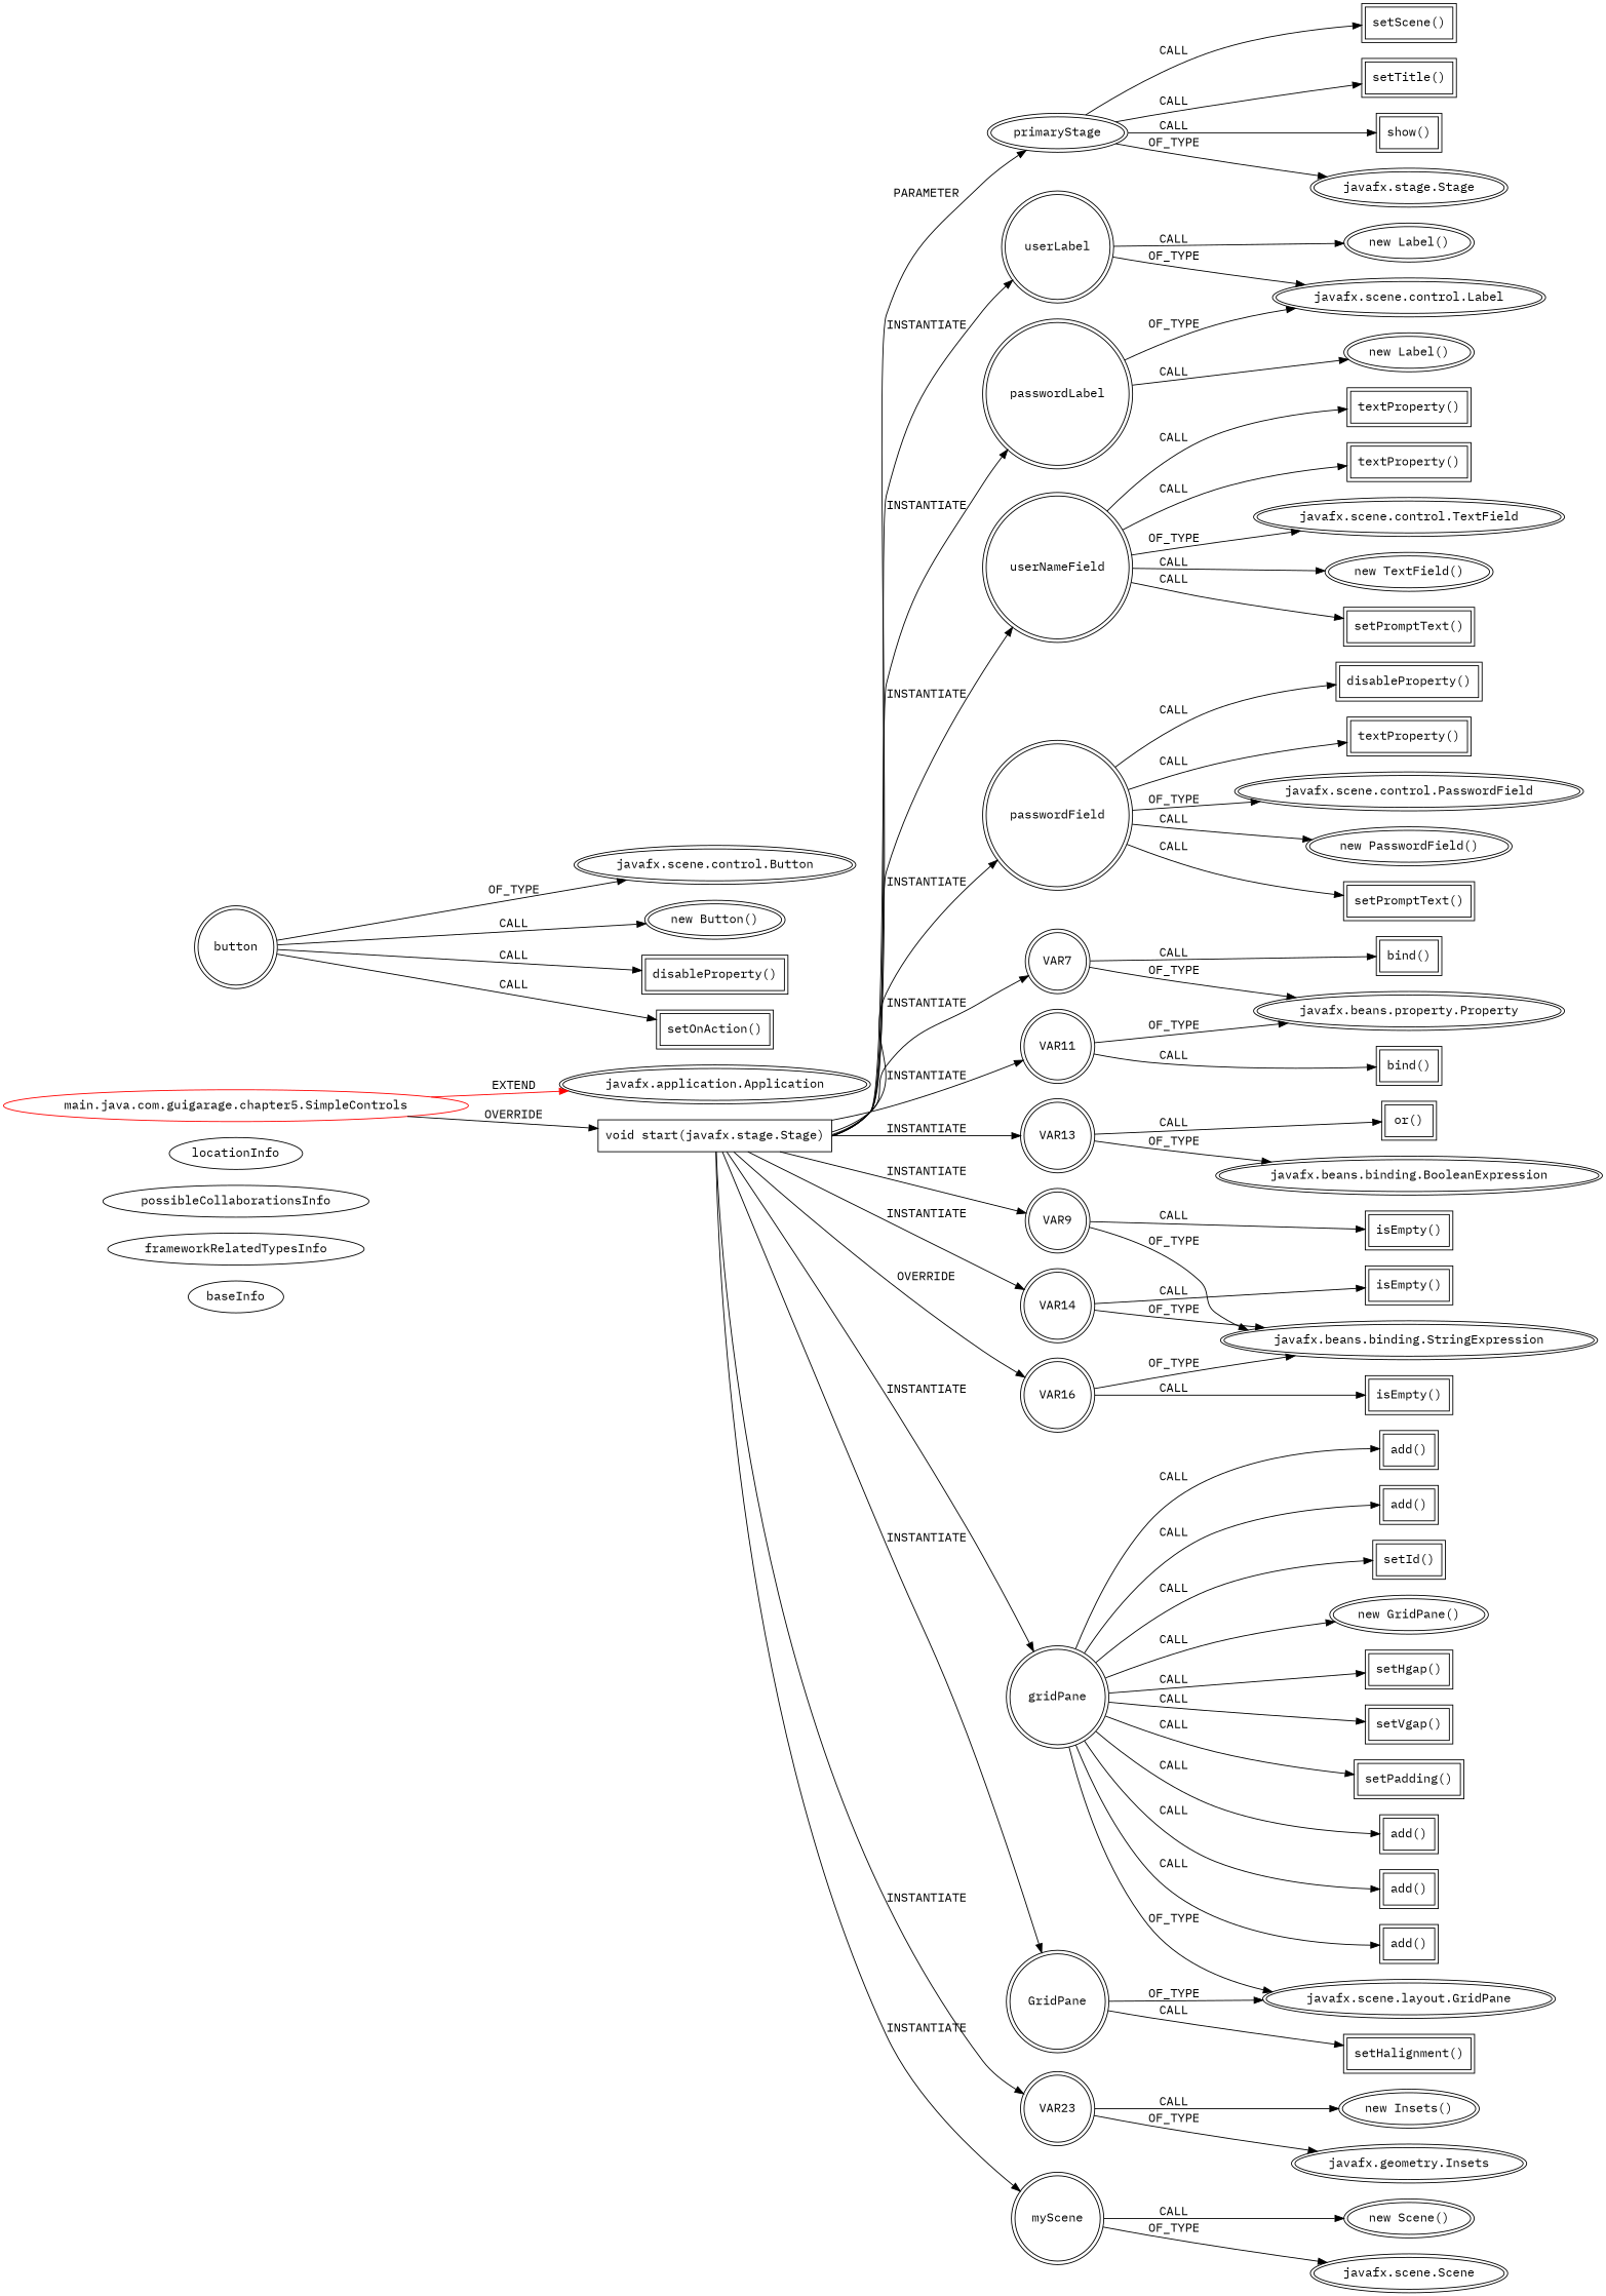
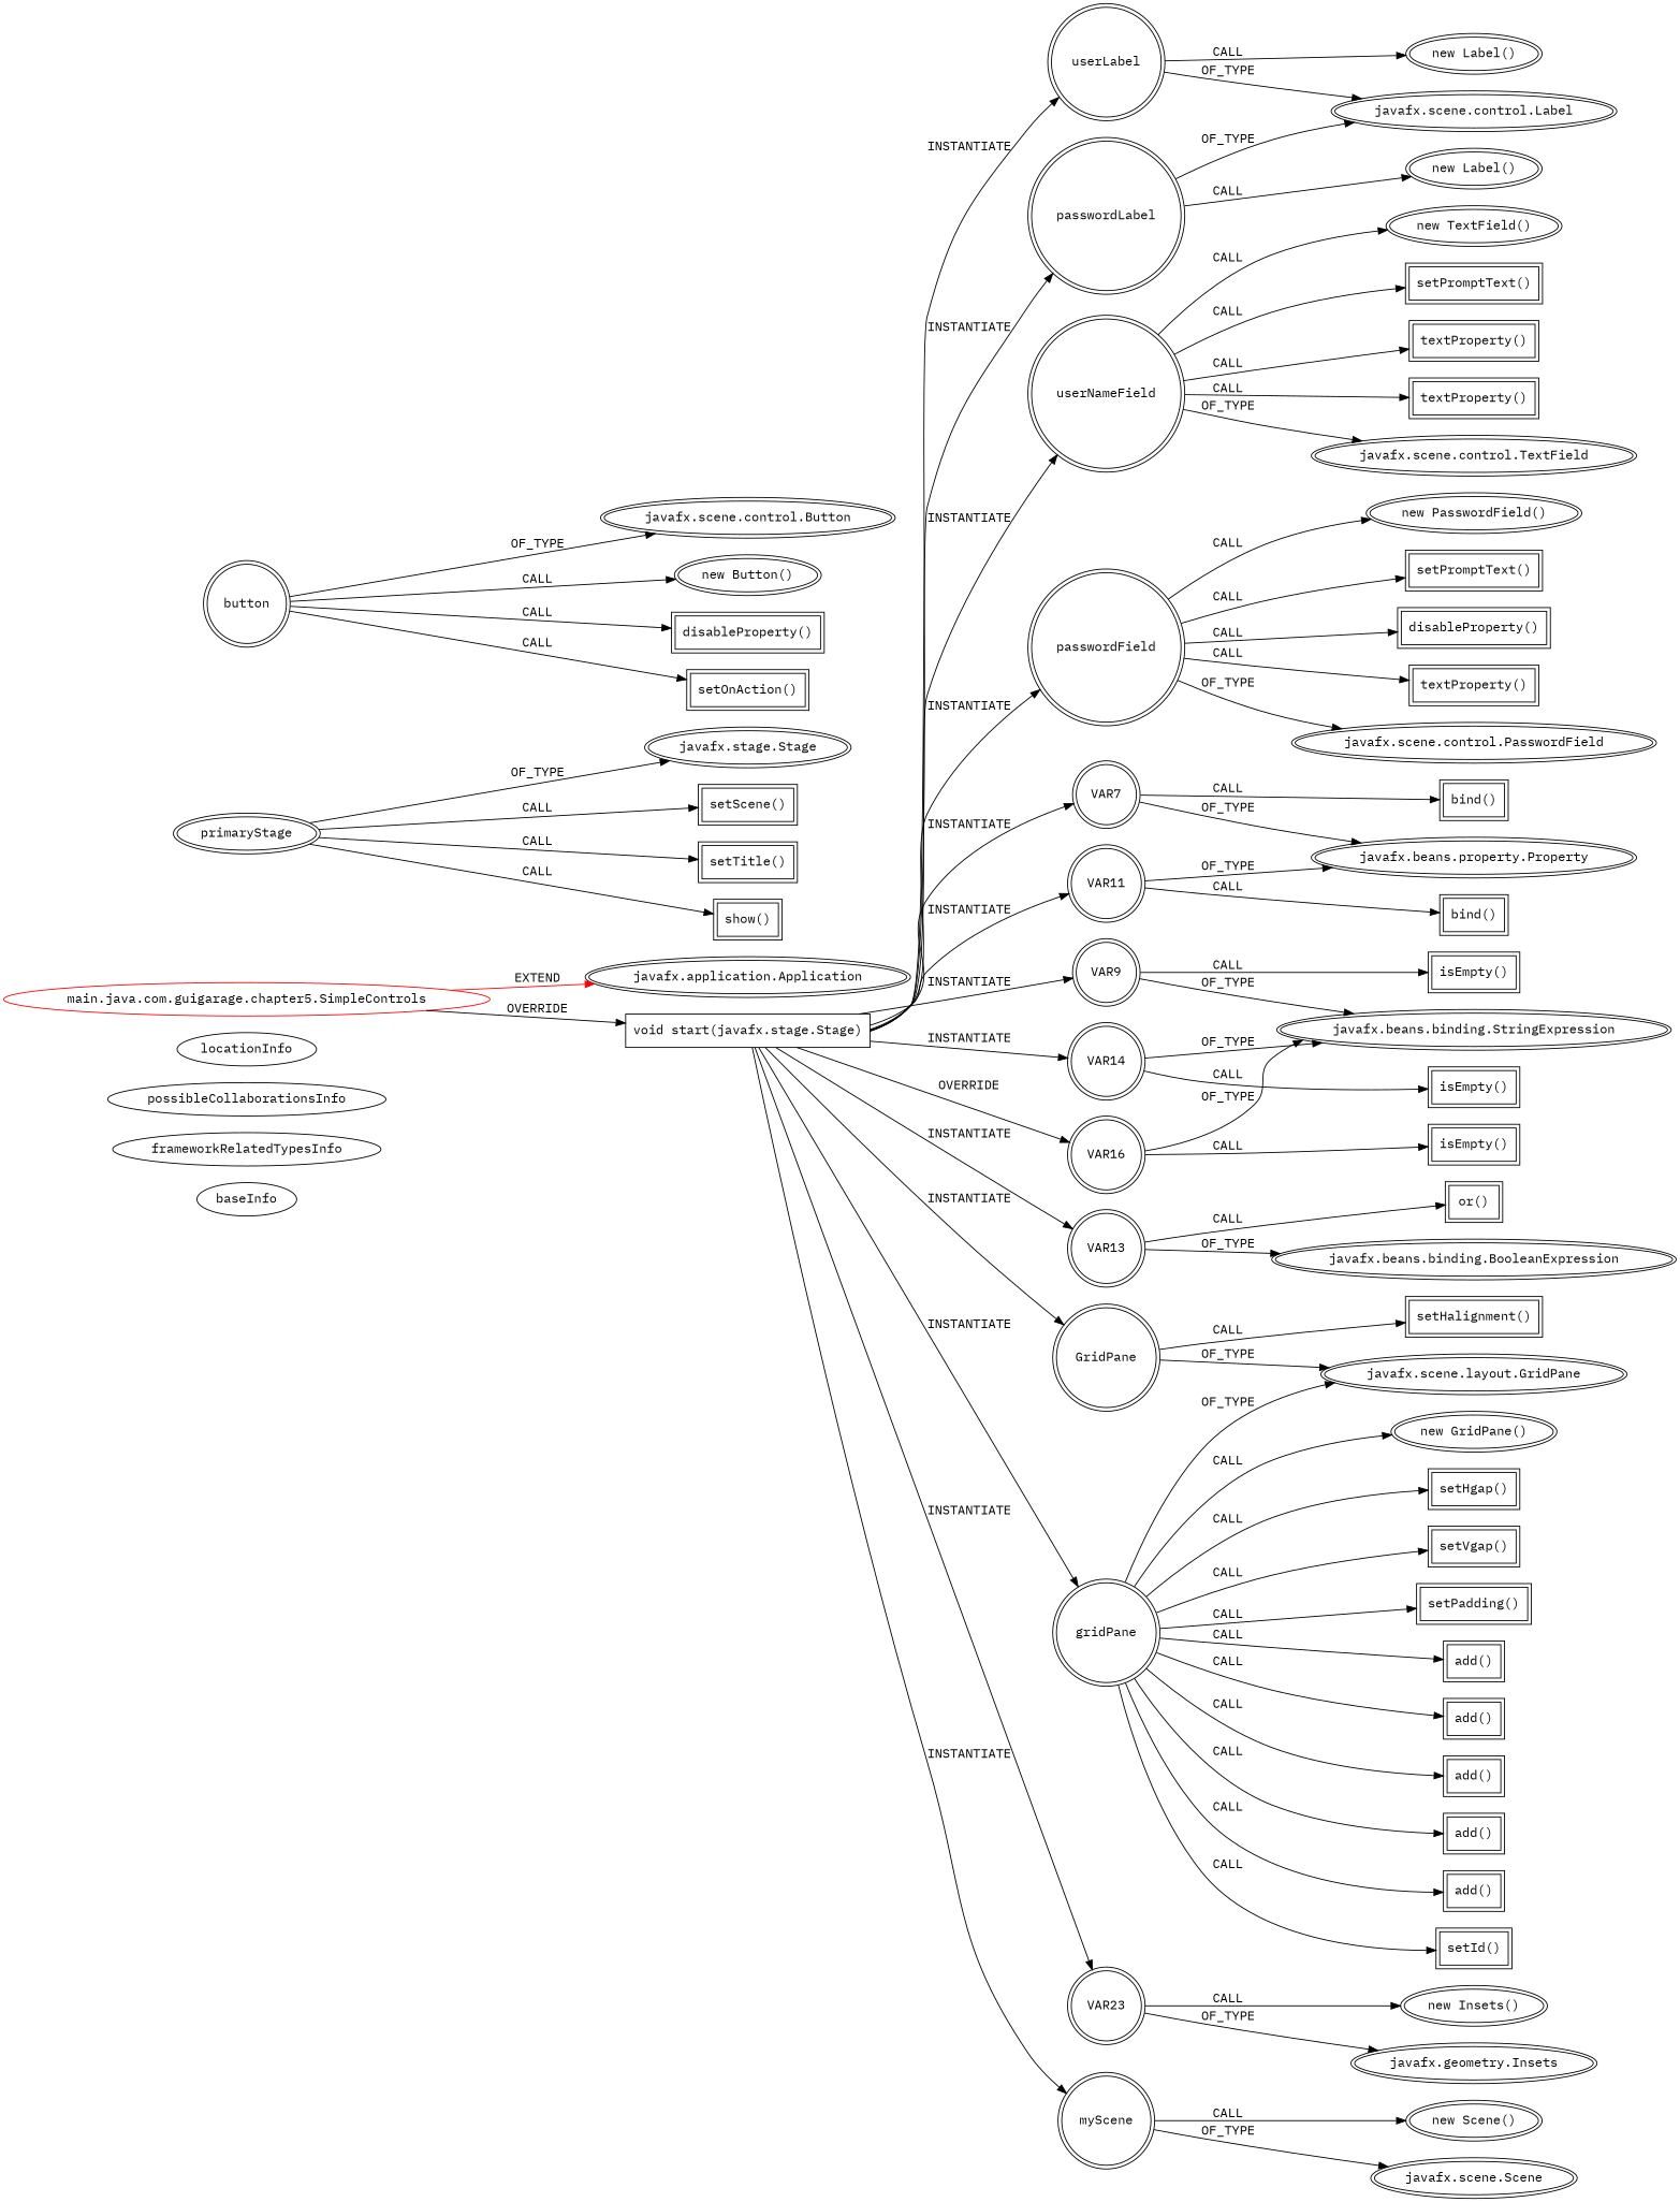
  digraph {
    fontname="IBM Plex Mono"
    rankdir=LR
    node [fontname="IBM Plex Mono" isFrameworkType=true vertexType=INSIDE_CALL peripheries=2 shape=box]
    edge [fontname="IBM Plex Mono"]
    baseInfo [category=extension_graph graphId=2873 isAnonymous=false possibleRelation=false isFrameworkType="" vertexType="" peripheries="" shape=""]
    frameworkRelatedTypesInfo [0="javafx.application.Application" isFrameworkType="" vertexType="" peripheries="" shape=""]
    possibleCollaborationsInfo [isFrameworkType="" vertexType="" peripheries="" shape=""]
    locationInfo [contextSignature=SimpleControls filePath="/guigarage-mastering-javafx-controls/mastering-javafx-controls-master/src/main/java/com/guigarage/chapter5/SimpleControls.java" graphId=2873 projectName="guigarage-mastering-javafx-controls" isFrameworkType="" vertexType="" peripheries="" shape=""]
    n5 [color=red isFrameworkType=false label="main.java.com.guigarage.chapter5.SimpleControls" vertexType=ROOT_CLIENT_CLASS_DECLARATION peripheries="" shape=""]
    n6 [label="javafx.application.Application" vertexType=FRAMEWORK_CLASS_TYPE shape=""]
    n7 [isFrameworkType=false label="void start(javafx.stage.Stage)" vertexType=OVERRIDING_METHOD_DECLARATION peripheries=""]
    n8 [label=primaryStage vertexType=PARAMETER_DECLARATION shape=""]
    n9 [label=userLabel shape=circle vertexType=VARIABLE_EXPRESION]
    n10 [label=passwordLabel shape=circle vertexType=VARIABLE_EXPRESION]
    n11 [label=userNameField shape=circle vertexType=VARIABLE_EXPRESION]
    n12 [label=passwordField shape=circle vertexType=VARIABLE_EXPRESION]
    n13 [label=VAR7 shape=circle vertexType=VARIABLE_EXPRESION]
    n14 [label=VAR9 shape=circle vertexType=VARIABLE_EXPRESION]
    n15 [label=VAR11 shape=circle vertexType=VARIABLE_EXPRESION]
    n16 [label=VAR13 shape=circle vertexType=VARIABLE_EXPRESION]
    n17 [label=VAR14 shape=circle vertexType=VARIABLE_EXPRESION]
    n18 [label=VAR16 shape=circle vertexType=VARIABLE_EXPRESION]
    n19 [label=gridPane shape=circle vertexType=VARIABLE_EXPRESION]
    n20 [label=VAR23 shape=circle vertexType=VARIABLE_EXPRESION]
    n21 [label=GridPane shape=circle vertexType=VARIABLE_EXPRESION]
    n22 [label=myScene shape=circle vertexType=VARIABLE_EXPRESION]
    n23 [label="javafx.stage.Stage" vertexType=FRAMEWORK_CLASS_TYPE shape=""]
    n24 [label="setScene()"]
    n25 [label="setTitle()"]
    n26 [label="show()"]
    n27 [label="javafx.scene.control.Label" vertexType=FRAMEWORK_CLASS_TYPE shape=""]
    n28 [label="new Label()" vertexType=CONSTRUCTOR_CALL shape=""]
    n29 [label="new Label()" vertexType=CONSTRUCTOR_CALL shape=""]
    n30 [label="javafx.scene.control.TextField" vertexType=FRAMEWORK_CLASS_TYPE shape=""]
    n31 [label="new TextField()" vertexType=CONSTRUCTOR_CALL shape=""]
    n32 [label="setPromptText()"]
    n33 [label="textProperty()"]
    n34 [label="textProperty()"]
    n35 [label="javafx.scene.control.PasswordField" vertexType=FRAMEWORK_CLASS_TYPE shape=""]
    n36 [label="new PasswordField()" vertexType=CONSTRUCTOR_CALL shape=""]
    n37 [label="setPromptText()"]
    n38 [label="disableProperty()"]
    n39 [label="textProperty()"]
    n40 [label=button shape=circle vertexType=VARIABLE_EXPRESION]
    n41 [label="javafx.scene.control.Button" vertexType=FRAMEWORK_CLASS_TYPE shape=""]
    n42 [label="new Button()" vertexType=CONSTRUCTOR_CALL shape=""]
    n43 [label="disableProperty()"]
    n44 [label="setOnAction()"]
    n45 [label="javafx.beans.property.Property" vertexType=FRAMEWORK_INTERFACE_TYPE shape=""]
    n46 [label="bind()"]
    n47 [label="javafx.beans.binding.StringExpression" vertexType=FRAMEWORK_CLASS_TYPE shape=""]
    n48 [label="isEmpty()"]
    n49 [label="bind()"]
    n50 [label="javafx.beans.binding.BooleanExpression" vertexType=FRAMEWORK_CLASS_TYPE shape=""]
    n51 [label="or()"]
    n52 [label="isEmpty()"]
    n53 [label="isEmpty()"]
    n54 [label="javafx.scene.layout.GridPane" vertexType=FRAMEWORK_CLASS_TYPE shape=""]
    n55 [label="new GridPane()" vertexType=CONSTRUCTOR_CALL shape=""]
    n56 [label="setHgap()"]
    n57 [label="setVgap()"]
    n58 [label="setPadding()"]
    n59 [label="add()"]
    n60 [label="add()"]
    n61 [label="add()"]
    n62 [label="add()"]
    n63 [label="add()"]
    n64 [label="setId()"]
    n65 [label="javafx.geometry.Insets" vertexType=FRAMEWORK_CLASS_TYPE shape=""]
    n66 [label="new Insets()" vertexType=CONSTRUCTOR_CALL shape=""]
    n67 [label="setHalignment()"]
    n68 [label="javafx.scene.Scene" vertexType=FRAMEWORK_CLASS_TYPE shape=""]
    n69 [label="new Scene()" vertexType=CONSTRUCTOR_CALL shape=""]
    n5 -> n6 [color=red label=EXTEND]
    n5 -> n7 [label=OVERRIDE]
-   n7 -> n8 [label=PARAMETER]
    n7 -> n9 [label=INSTANTIATE]
    n7 -> n10 [label=INSTANTIATE]
    n7 -> n11 [label=INSTANTIATE]
    n7 -> n12 [label=INSTANTIATE]
    n7 -> n13 [label=INSTANTIATE]
    n7 -> n14 [label=INSTANTIATE]
    n7 -> n15 [label=INSTANTIATE]
    n7 -> n16 [label=INSTANTIATE]
    n7 -> n17 [label=INSTANTIATE]
    n7 -> n18 [label=OVERRIDE]
    n7 -> n19 [label=INSTANTIATE]
    n7 -> n20 [label=INSTANTIATE]
    n7 -> n21 [label=INSTANTIATE]
    n7 -> n22 [label=INSTANTIATE]
    n8 -> n23 [label=OF_TYPE]
    n8 -> n24 [label=CALL]
    n8 -> n25 [label=CALL]
    n8 -> n26 [label=CALL]
    n9 -> n27 [label=OF_TYPE]
    n9 -> n28 [label=CALL]
    n10 -> n27 [label=OF_TYPE]
    n10 -> n29 [label=CALL]
    n11 -> n30 [label=OF_TYPE]
    n11 -> n31 [label=CALL]
    n11 -> n32 [label=CALL]
    n11 -> n33 [label=CALL]
    n11 -> n34 [label=CALL]
    n12 -> n35 [label=OF_TYPE]
    n12 -> n36 [label=CALL]
    n12 -> n37 [label=CALL]
    n12 -> n38 [label=CALL]
    n12 -> n39 [label=CALL]
    n13 -> n45 [label=OF_TYPE]
    n13 -> n46 [label=CALL]
    n14 -> n47 [label=OF_TYPE]
    n14 -> n48 [label=CALL]
    n15 -> n45 [label=OF_TYPE]
    n15 -> n49 [label=CALL]
    n16 -> n50 [label=OF_TYPE]
    n16 -> n51 [label=CALL]
    n17 -> n47 [label=OF_TYPE]
    n17 -> n52 [label=CALL]
    n18 -> n47 [label=OF_TYPE]
    n18 -> n53 [label=CALL]
    n19 -> n54 [label=OF_TYPE]
    n19 -> n55 [label=CALL]
    n19 -> n56 [label=CALL]
    n19 -> n57 [label=CALL]
    n19 -> n58 [label=CALL]
    n19 -> n59 [label=CALL]
    n19 -> n60 [label=CALL]
    n19 -> n61 [label=CALL]
    n19 -> n62 [label=CALL]
    n19 -> n63 [label=CALL]
    n19 -> n64 [label=CALL]
    n20 -> n65 [label=OF_TYPE]
    n20 -> n66 [label=CALL]
    n21 -> n54 [label=OF_TYPE]
    n21 -> n67 [label=CALL]
    n22 -> n68 [label=OF_TYPE]
    n22 -> n69 [label=CALL]
    n40 -> n41 [label=OF_TYPE]
    n40 -> n42 [label=CALL]
    n40 -> n43 [label=CALL]
    n40 -> n44 [label=CALL]
  }
